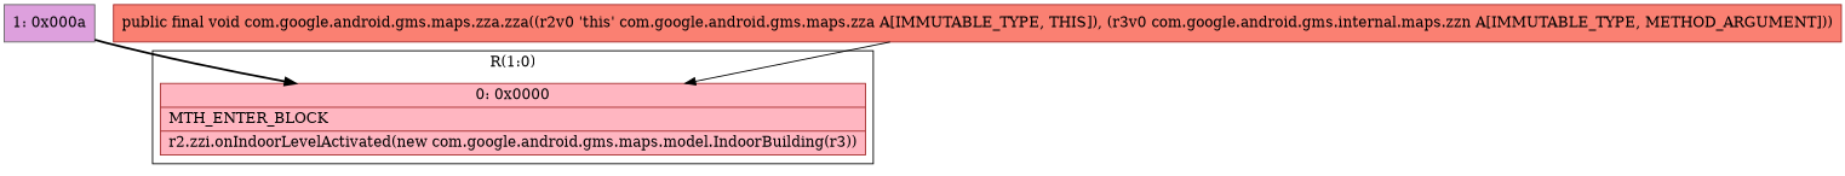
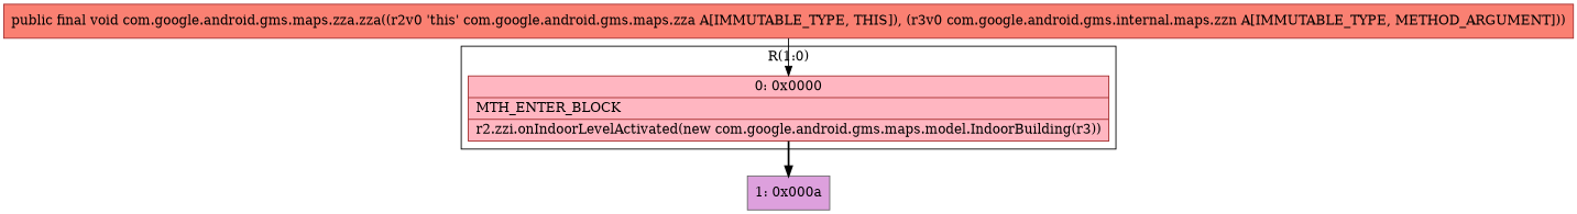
  digraph {
    node [color=brown shape=record style=filled]
    n1 [label="{0\:\ 0x0000|MTH_ENTER_BLOCK\l|r2.zzi.onIndoorLevelActivated(new com.google.android.gms.maps.model.IndoorBuilding(r3))\l}" fillcolor=lightpink]
    n2 [color=gray40 label="{1\:\ 0x000a}" fillcolor=plum]
    n3 [label="{public final void com.google.android.gms.maps.zza.zza((r2v0 'this' com.google.android.gms.maps.zza A[IMMUTABLE_TYPE, THIS]), (r3v0 com.google.android.gms.internal.maps.zzn A[IMMUTABLE_TYPE, METHOD_ARGUMENT])) }" fillcolor=salmon]
    subgraph cluster_1 {
      label="R(1:0)"
      n1
    }
-   n2 -> n1 [style=bold]
+   n1 -> n2 [style=bold]
    n3 -> n1 [style=solid]
  }
